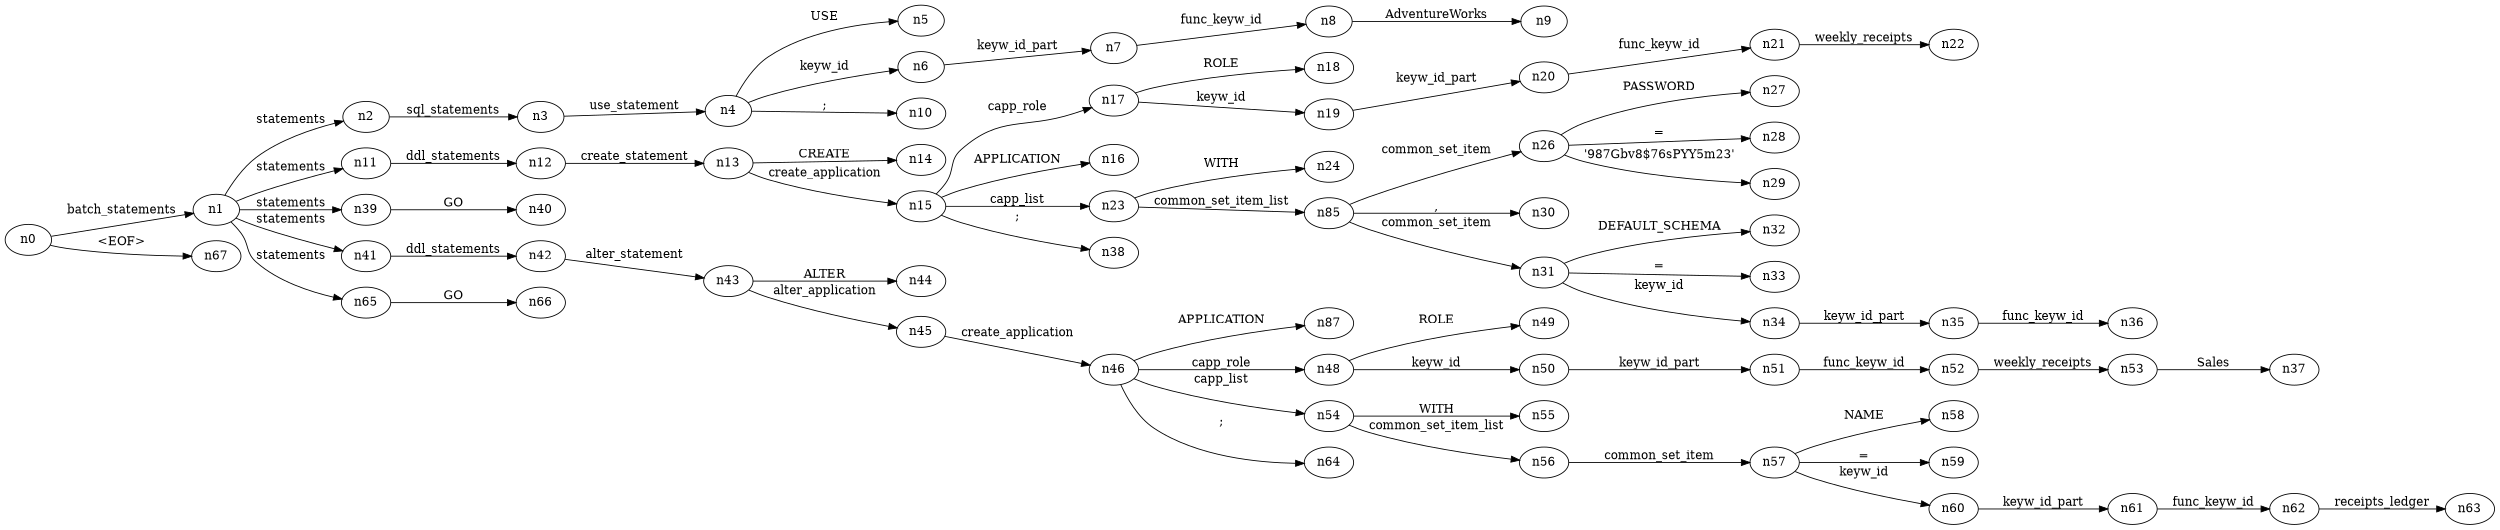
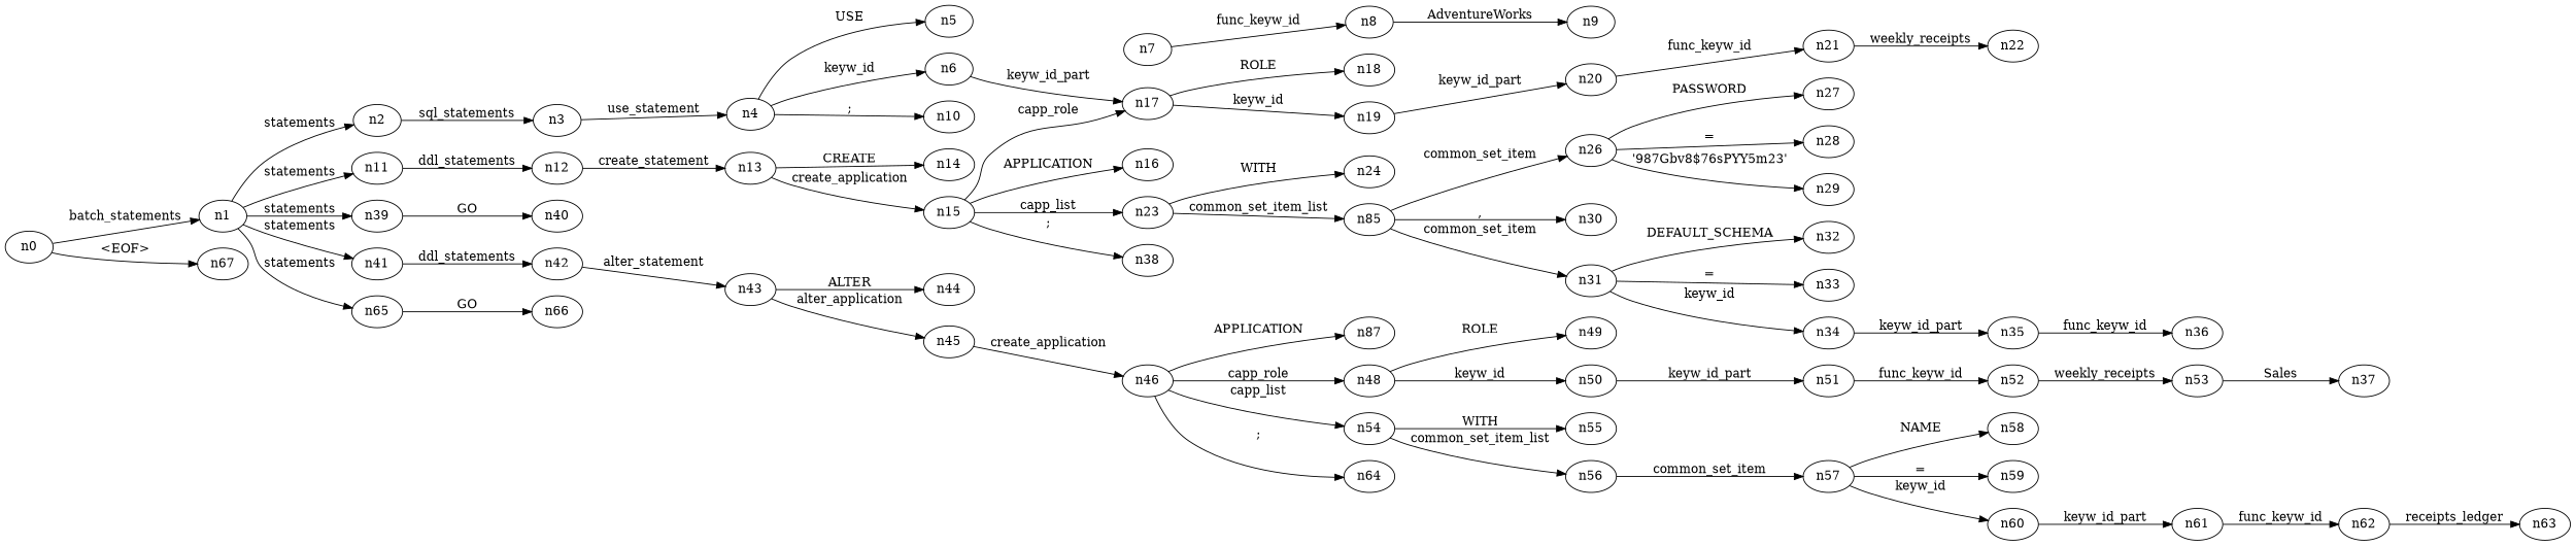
  digraph {
    rankdir=LR
    n0
    n1
    n67
    n2
    n11
    n39
    n41
    n65
    n3
    n12
    n40
    n42
    n66
    n4
    n5
    n6
    n10
    n7
    n8
    n9
    n13
    n14
    n15
    n16
    n17
    n23
    n38
    n18
    n19
    n24
    n25 [label=n85]
    n20
    n21
    n22
    n26
    n30
    n31
    n27
    n28
    n29
    n32
    n33
    n34
    n35
    n36
    n43
    n44
    n45
    n46
    n47 [label=n87]
    n48
    n54
    n64
    n49
    n50
    n55
    n56
    n51
    n52
    n53
    n37
    n57
    n58
    n59
    n60
    n61
    n62
    n63
    n0 -> n1 [label=batch_statements]
    n0 -> n67 [label="<EOF>"]
    n1 -> n2 [label=statements]
    n1 -> n11 [label=statements]
    n1 -> n39 [label=statements]
    n1 -> n41 [label=statements]
    n1 -> n65 [label=statements]
    n2 -> n3 [label=sql_statements]
    n11 -> n12 [label=ddl_statements]
    n39 -> n40 [label=GO]
    n41 -> n42 [label=ddl_statements]
    n65 -> n66 [label=GO]
    n3 -> n4 [label=use_statement]
    n12 -> n13 [label=create_statement]
    n42 -> n43 [label=alter_statement]
    n4 -> n5 [label=USE]
    n4 -> n6 [label=keyw_id]
    n4 -> n10 [label=";"]
-   n6 -> n7 [label=keyw_id_part]
+   n6 -> n17 [label=keyw_id_part]
    n7 -> n8 [label=func_keyw_id]
    n8 -> n9 [label=AdventureWorks]
    n13 -> n14 [label=CREATE]
    n13 -> n15 [label=create_application]
    n15 -> n16 [label=APPLICATION]
    n15 -> n17 [label=capp_role]
    n15 -> n23 [label=capp_list]
    n15 -> n38 [label=";"]
    n17 -> n18 [label=ROLE]
    n17 -> n19 [label=keyw_id]
    n23 -> n24 [label=WITH]
    n23 -> n25 [label=common_set_item_list]
    n19 -> n20 [label=keyw_id_part]
    n25 -> n26 [label=common_set_item]
    n25 -> n30 [label=","]
    n25 -> n31 [label=common_set_item]
    n20 -> n21 [label=func_keyw_id]
    n21 -> n22 [label=weekly_receipts]
    n26 -> n27 [label=PASSWORD]
    n26 -> n28 [label="="]
    n26 -> n29 [label="'987Gbv8$76sPYY5m23'"]
    n31 -> n32 [label=DEFAULT_SCHEMA]
    n31 -> n33 [label="="]
    n31 -> n34 [label=keyw_id]
    n34 -> n35 [label=keyw_id_part]
    n35 -> n36 [label=func_keyw_id]
    n43 -> n44 [label=ALTER]
    n43 -> n45 [label=alter_application]
    n45 -> n46 [label=create_application]
    n46 -> n47 [label=APPLICATION]
    n46 -> n48 [label=capp_role]
    n46 -> n54 [label=capp_list]
    n46 -> n64 [label=";"]
    n48 -> n49 [label=ROLE]
    n48 -> n50 [label=keyw_id]
    n54 -> n55 [label=WITH]
    n54 -> n56 [label=common_set_item_list]
    n50 -> n51 [label=keyw_id_part]
    n56 -> n57 [label=common_set_item]
    n51 -> n52 [label=func_keyw_id]
    n52 -> n53 [label=weekly_receipts]
    n53 -> n37 [label=Sales]
    n57 -> n58 [label=NAME]
    n57 -> n59 [label="="]
    n57 -> n60 [label=keyw_id]
    n60 -> n61 [label=keyw_id_part]
    n61 -> n62 [label=func_keyw_id]
    n62 -> n63 [label=receipts_ledger]
  }
